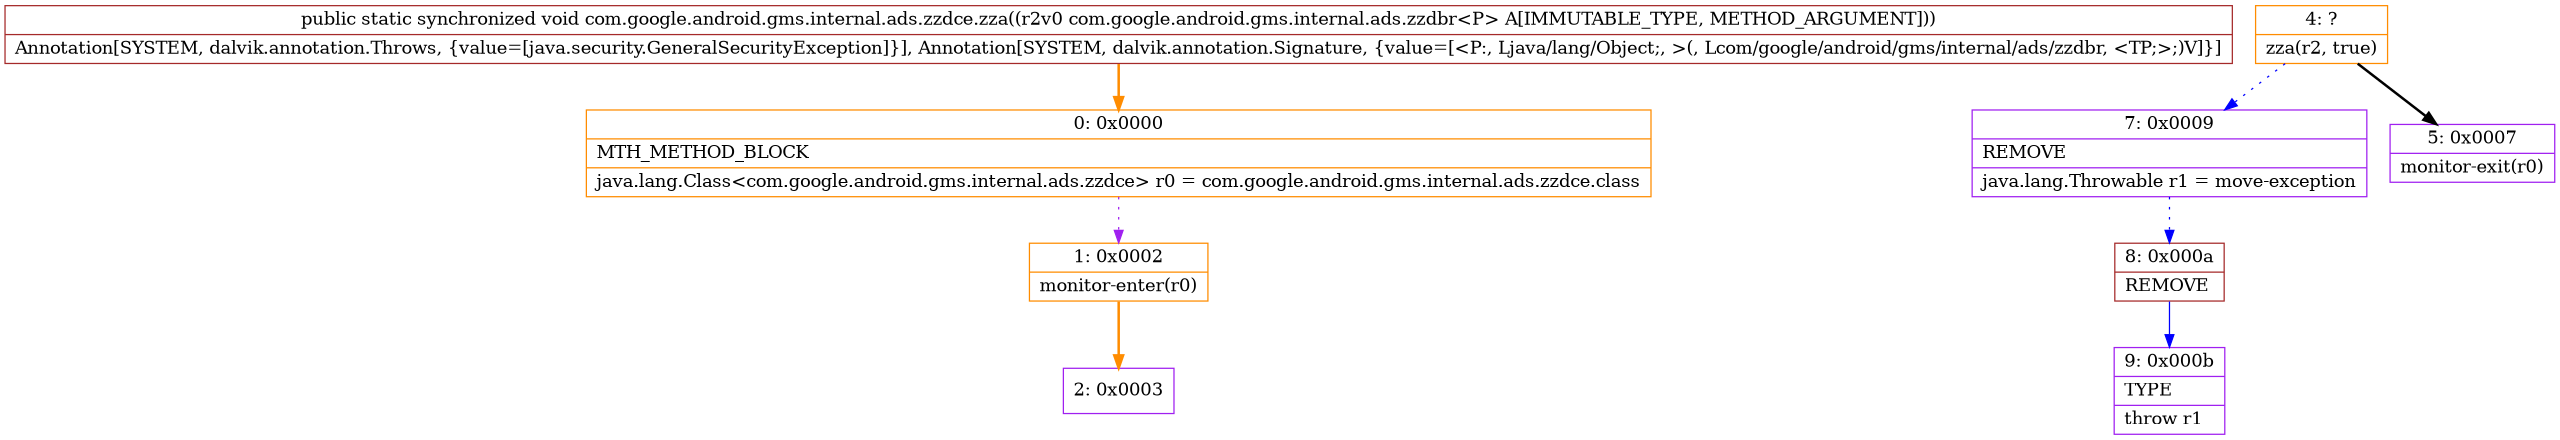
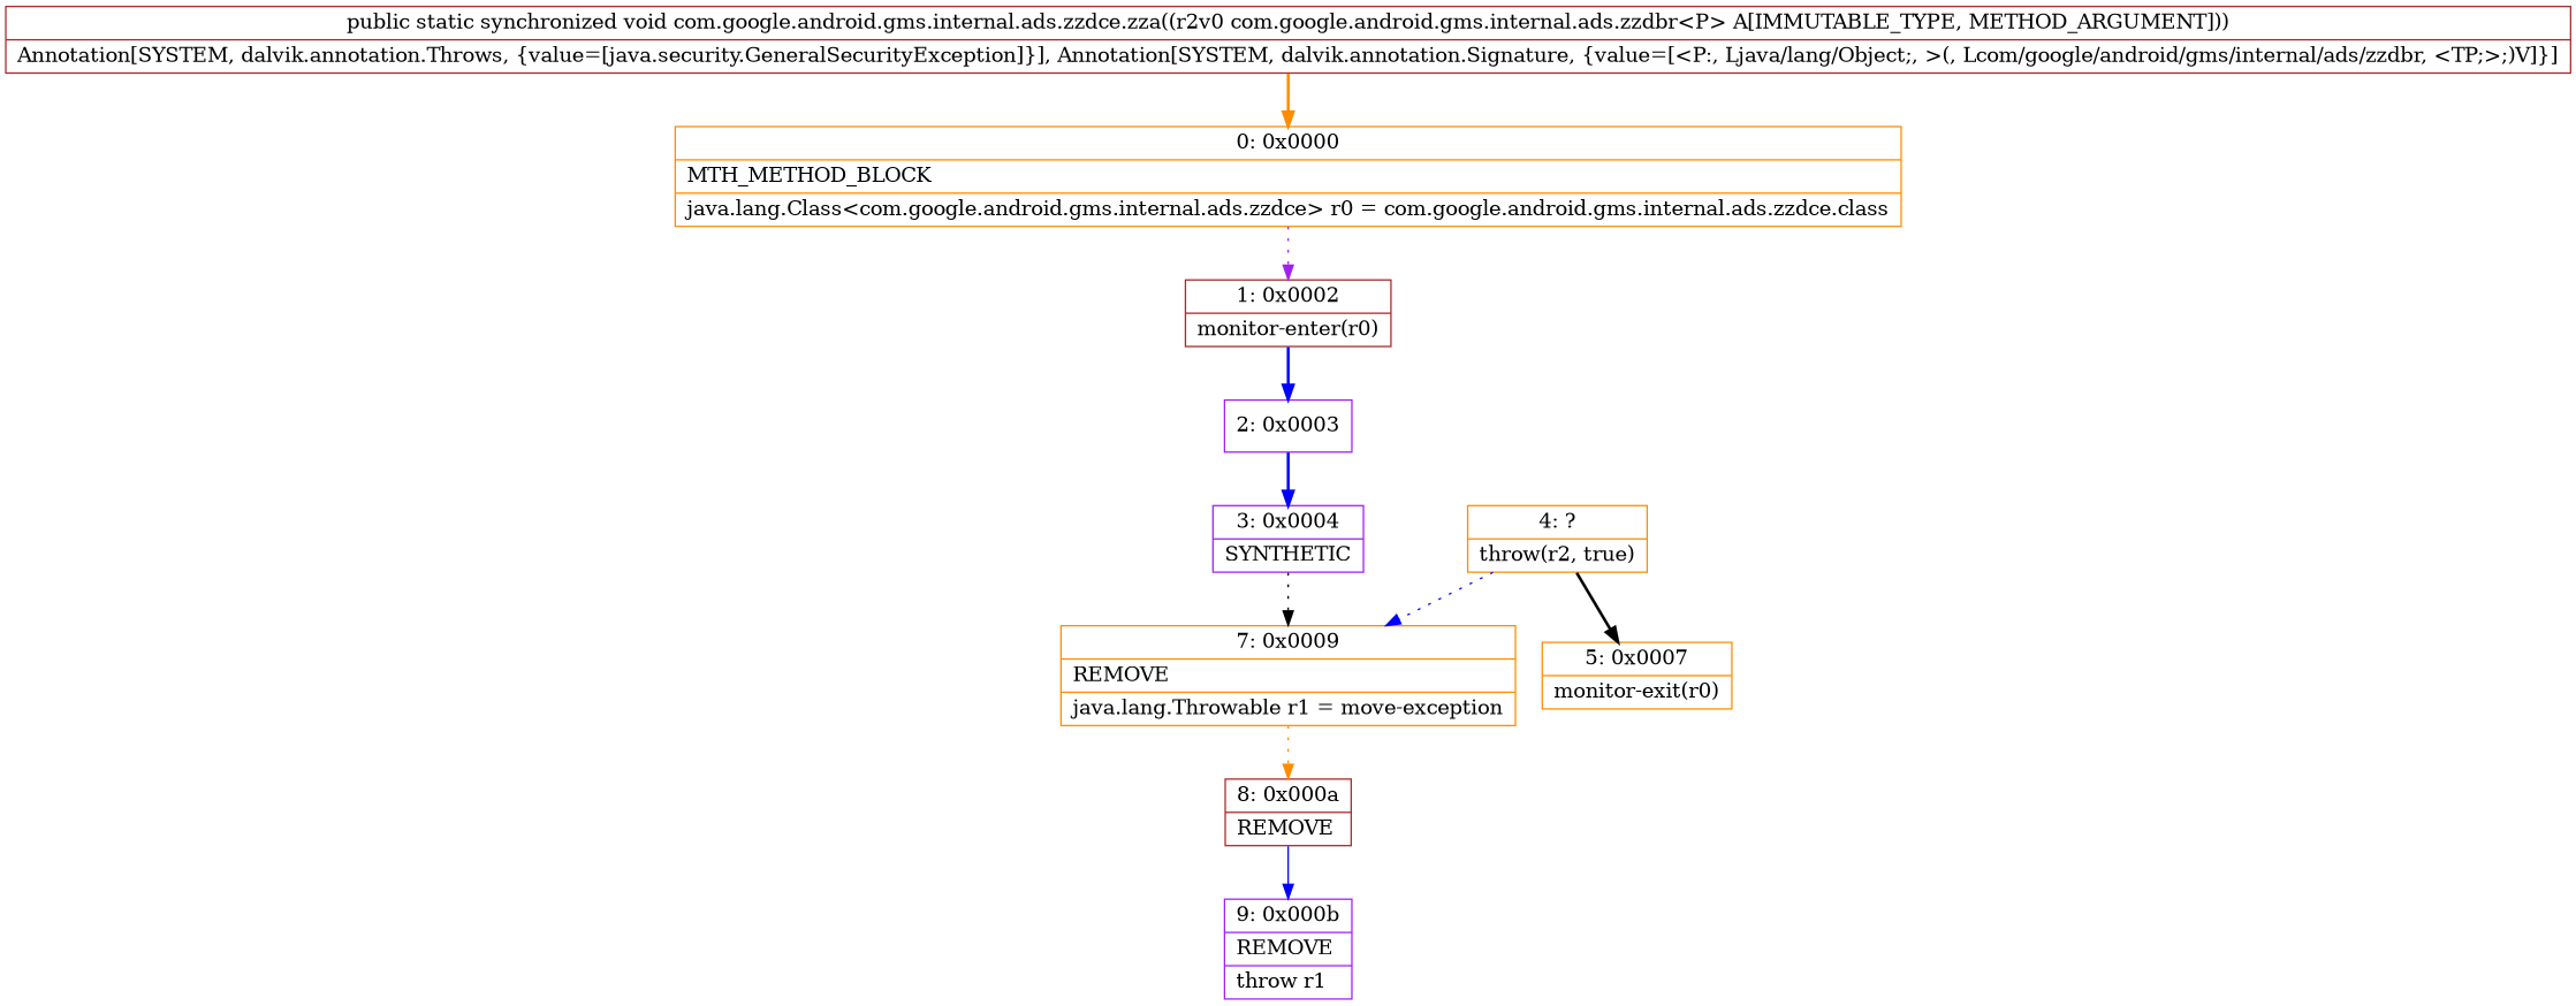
  digraph {
    node [color=darkorange shape=record]
    edge [color=darkorange style=dotted]
    n1 [label="{0\:\ 0x0000|MTH_METHOD_BLOCK\l|java.lang.Class\<com.google.android.gms.internal.ads.zzdce\> r0 = com.google.android.gms.internal.ads.zzdce.class\l}"]
-   n2 [label="{1\:\ 0x0002|monitor\-enter(r0)\l}"]
+   n2 [color=brown label="{1\:\ 0x0002|monitor\-enter(r0)\l}"]
    n3 [color=purple label="{2\:\ 0x0003}"]
-   n5 [color=purple label="{7\:\ 0x0009|REMOVE\l|java.lang.Throwable r1 = move\-exception\l}"]
-   n6 [label="{4\:\ ?|zza(r2, true)\l}"]
-   n7 [color=purple label="{5\:\ 0x0007|monitor\-exit(r0)\l}"]
+   n4 [color=purple label="{3\:\ 0x0004|SYNTHETIC\l}"]
+   n5 [label="{7\:\ 0x0009|REMOVE\l|java.lang.Throwable r1 = move\-exception\l}"]
+   n6 [label="{4\:\ ?|throw(r2, true)\l}"]
+   n7 [label="{5\:\ 0x0007|monitor\-exit(r0)\l}"]
    n8 [color=brown label="{8\:\ 0x000a|REMOVE\l}"]
-   n9 [color=purple label="{9\:\ 0x000b|TYPE\l|throw r1\l}"]
+   n9 [color=purple label="{9\:\ 0x000b|REMOVE\l|throw r1\l}"]
    n10 [color=brown label="{public static synchronized void com.google.android.gms.internal.ads.zzdce.zza((r2v0 com.google.android.gms.internal.ads.zzdbr\<P\> A[IMMUTABLE_TYPE, METHOD_ARGUMENT]))  | Annotation[SYSTEM, dalvik.annotation.Throws, \{value=[java.security.GeneralSecurityException]\}], Annotation[SYSTEM, dalvik.annotation.Signature, \{value=[\<P:, Ljava\/lang\/Object;, \>(, Lcom\/google\/android\/gms\/internal\/ads\/zzdbr, \<TP;\>;)V]\}]\l}"]
    n1 -> n2 [color=purple]
-   n2 -> n3 [style=bold]
-   n5 -> n8 [color=blue]
+   n2 -> n3 [color=blue style=bold]
+   n3 -> n4 [color=blue style=bold]
+   n4 -> n5 [color=black]
+   n5 -> n8
    n6 -> n5 [color=blue]
    n6 -> n7 [color=black style=bold]
    n8 -> n9 [color=blue style=solid]
    n10 -> n1 [style=bold]
  }
